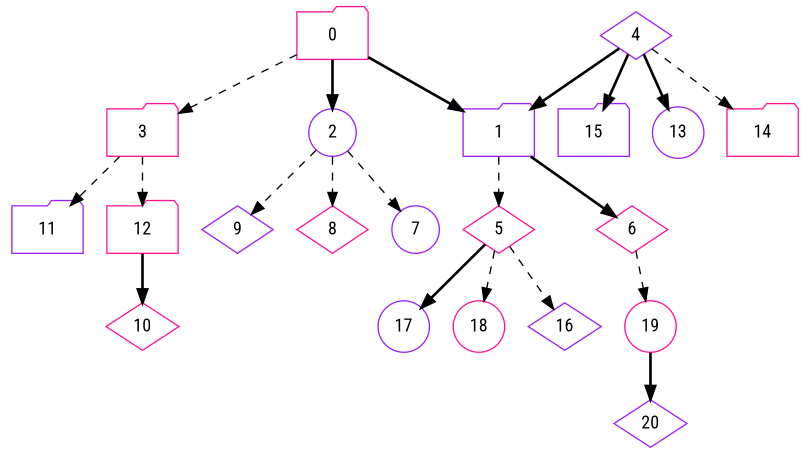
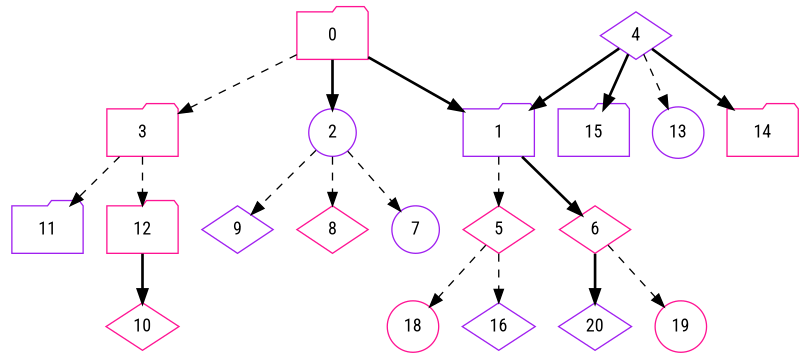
  digraph {
    "Duplicate states"=0
    GraphType=OutTree
    "Max states in OPEN"=0
    Modes="120000ms; topo-ordered tasks, ; Pruning: task equivalence, fixed order ready list, ; F-value: ; Optimisation: best schedule length (SL) optimisation on equal, "
    NumberOfTasks=21
    "Pruned using list schedule length"=23344748
    "States removed from OPEN"=0
    TargetSystem="Homogeneous-2"
    "Time to schedule (ms)"=11919
    "Total idle time"=34
    "Total schedule length"=81
    "Total sequential time"=128
    "Total states created"=46639480
    fontname="Roboto Condensed"
    node ["Finish time"=81 Processor=0 Weight=6 color=purple fontname="Roboto Condensed" shape=diamond]
    edge [Weight=32 fontname="Roboto Condensed" style=dashed]
    0 ["Finish time"=2 "Start time"=0 Weight=2 color=deeppink shape=folder]
    1 ["Finish time"=16 "Start time"=10 shape=folder]
    2 ["Finish time"=26 "Start time"=16 Weight=10 shape=circle]
    3 ["Finish time"=10 "Start time"=2 Weight=8 color=deeppink shape=folder]
    6 ["Finish time"=65 "Start time"=61 Weight=4 color=deeppink]
    5 ["Finish time"=54 Processor=1 "Start time"=48 color=deeppink]
    8 ["Finish time"=61 "Start time"=52 Weight=9 color=deeppink]
    7 ["Finish time"=52 "Start time"=44 Weight=8 shape=circle]
    9 ["Finish time"=34 "Start time"=26 Weight=8]
    11 ["Finish time"=48 Processor=1 "Start time"=42 shape=folder]
    12 [Processor=1 "Start time"=75 color=deeppink shape=folder]
    19 ["Finish time"=73 "Start time"=65 Weight=8 color=deeppink shape=circle]
    20 ["Start time"=73 Weight=8]
    16 ["Finish time"=69 Processor=1 "Start time"=63]
-   17 ["Finish time"=63 Processor=1 "Start time"=58 Weight=5 shape=circle]
    18 ["Finish time"=58 Processor=1 "Start time"=54 Weight=4 color=deeppink shape=circle]
    4 ["Finish time"=37 "Start time"=34 Weight=3]
    15 ["Finish time"=75 Processor=1 "Start time"=69 shape=folder]
    13 ["Finish time"=44 "Start time"=39 Weight=5 shape=circle]
    14 ["Finish time"=39 "Start time"=37 Weight=2 color=deeppink shape=folder]
    10 ["Finish time"=39 Processor=1 "Start time"=31 Weight=8 color=deeppink]
    0 -> 1 [Weight=107 style=bold]
    0 -> 2 [Weight=96 style=bold]
    0 -> 3 [Weight=107]
    1 -> 6 [Weight=85 style=bold]
    1 -> 5
    2 -> 8 [Weight=64]
    2 -> 7 [Weight=43]
    2 -> 9 [Weight=75]
    3 -> 11
    3 -> 12 [Weight=64]
    6 -> 19 [Weight=21]
-   19 -> 20 [Weight=107 style=bold]
+   6 -> 20 [Weight=107 style=bold]
    5 -> 16
-   5 -> 17 [Weight=96 style=bold]
    5 -> 18 [Weight=53]
    12 -> 10 [Weight=21 style=bold]
    4 -> 1 [Weight=53 style=bold]
    4 -> 15 [style=bold]
-   4 -> 13 [Weight=64 style=bold]
-   4 -> 14 [Weight=96]
+   4 -> 13 [Weight=64]
+   4 -> 14 [Weight=96 style=bold]
  }
